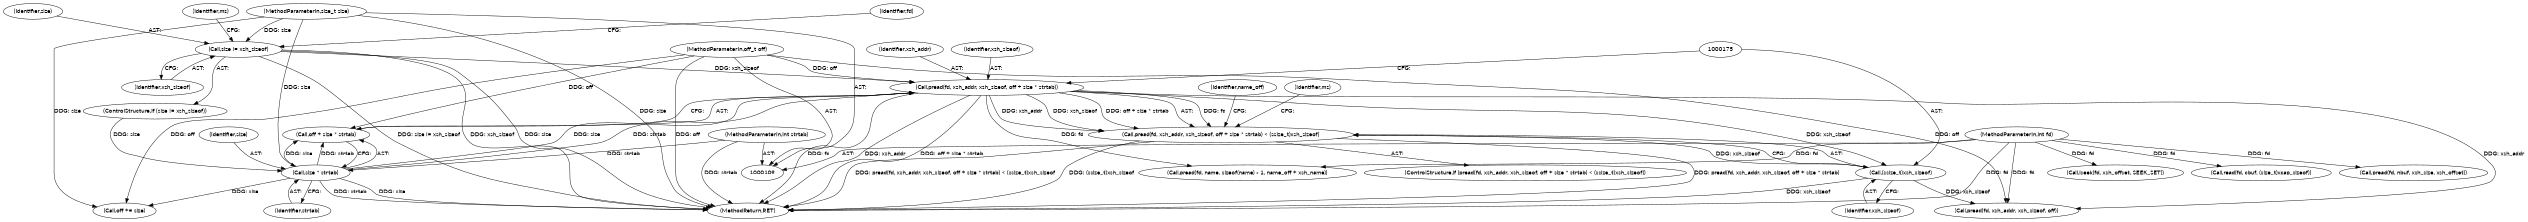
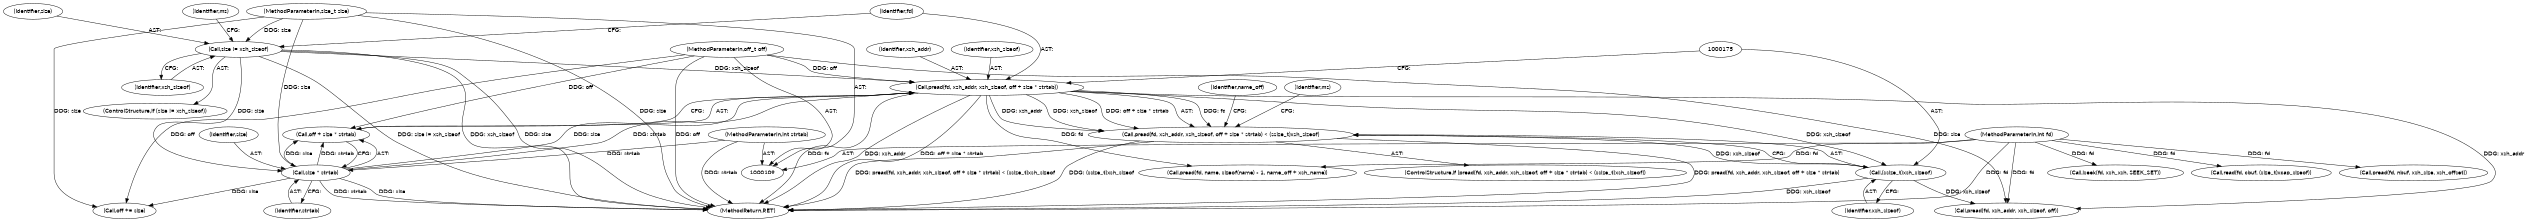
  digraph {
    fontname=Lato
    node [fontname=Lato]
    edge [fontname=Lato]
    n1 [label="(Call,pread(fd, xsh_addr, xsh_sizeof, off + size * strtab) < (ssize_t)xsh_sizeof)"]
    n2 [label="(Call,(ssize_t)xsh_sizeof)"]
    n3 [label="(ControlStructure,if (pread(fd, xsh_addr, xsh_sizeof, off + size * strtab) < (ssize_t)xsh_sizeof))"]
    n4 [label="(MethodReturn,RET)"]
    n5 [label="(Call,pread(fd, xsh_addr, xsh_sizeof, off))"]
    n6 [label="(Identifier,xsh_sizeof)"]
    n7 [label="(Call,pread(fd, xsh_addr, xsh_sizeof, off + size * strtab))"]
    n8 [label="(Call,pread(fd, name, sizeof(name) - 1, name_off + xsh_name))"]
    n9 [label="(Call,off + size * strtab)"]
    n10 [label="(Call,size * strtab)"]
    n11 [label="(MethodParameterIn,int fd)"]
-   n12 [label="(Call,lseek(fd, xsh_offset, SEEK_SET))"]
+   n12 [label="(Call,lseek(fd, xsh_xsh, SEEK_SET))"]
    n13 [label="(Call,read(fd, cbuf, (size_t)xcap_sizeof))"]
    n14 [label="(Call,pread(fd, nbuf, xsh_size, xsh_offset))"]
    1000109
    n16 [label="(Call,size != xsh_sizeof)"]
    n17 [label="(ControlStructure,if (size != xsh_sizeof))"]
    n18 [label="(Identifier,xsh_sizeof)"]
    n19 [label="(Call,off += size)"]
    n20 [label="(Identifier,strtab)"]
    n21 [label="(MethodParameterIn,size_t size)"]
    n22 [label="(MethodParameterIn,off_t off)"]
    n23 [label="(MethodParameterIn,int strtab)"]
    n24 [label="(Identifier,ms)"]
    n25 [label="(Identifier,size)"]
    n26 [label="(Identifier,size)"]
    n27 [label="(Identifier,xsh_sizeof)"]
    n28 [label="(Identifier,name_off)"]
    n29 [label="(Identifier,ms)"]
    n30 [label="(Identifier,fd)"]
    n31 [label="(Identifier,xsh_addr)"]
    1000175
    n1 -> n2 [label="CFG: "]
    n1 -> n3 [label="AST: "]
    n1 -> n4 [label="DDG: pread(fd, xsh_addr, xsh_sizeof, off + size * strtab) < (ssize_t)xsh_sizeof"]
    n1 -> n4 [label="DDG: (ssize_t)xsh_sizeof"]
    n1 -> n4 [label="DDG: pread(fd, xsh_addr, xsh_sizeof, off + size * strtab)"]
    n2 -> n1 [label="AST: "]
    n2 -> n1 [label="DDG: xsh_sizeof"]
    n2 -> n4 [label="DDG: xsh_sizeof"]
    n2 -> n5 [label="DDG: xsh_sizeof"]
    n2 -> n6 [label="CFG: "]
    n6 -> n2 [label="AST: "]
    n7 -> n1 [label="AST: "]
    n7 -> n1 [label="DDG: fd"]
    n7 -> n1 [label="DDG: xsh_addr"]
    n7 -> n1 [label="DDG: xsh_sizeof"]
    n7 -> n1 [label="DDG: off + size * strtab"]
    n7 -> n2 [label="DDG: xsh_sizeof"]
    n7 -> n4 [label="DDG: off + size * strtab"]
    n7 -> n4 [label="DDG: fd"]
    n7 -> n4 [label="DDG: xsh_addr"]
    n7 -> n5 [label="DDG: xsh_addr"]
    n7 -> n8 [label="DDG: fd"]
    n7 -> n9 [label="CFG: "]
    n9 -> n7 [label="AST: "]
    n9 -> n10 [label="CFG: "]
    n10 -> n4 [label="DDG: size"]
    n10 -> n4 [label="DDG: strtab"]
    n10 -> n7 [label="DDG: size"]
    n10 -> n7 [label="DDG: strtab"]
    n10 -> n9 [label="AST: "]
    n10 -> n9 [label="DDG: size"]
    n10 -> n9 [label="DDG: strtab"]
    n10 -> n19 [label="DDG: size"]
    n10 -> n20 [label="CFG: "]
    n11 -> n4 [label="DDG: fd"]
    n11 -> n5 [label="DDG: fd"]
    n11 -> n8 [label="DDG: fd"]
    n11 -> n12 [label="DDG: fd"]
    n11 -> n13 [label="DDG: fd"]
    n11 -> n14 [label="DDG: fd"]
    n11 -> 1000109 [label="AST: "]
    n16 -> n4 [label="DDG: xsh_sizeof"]
    n16 -> n4 [label="DDG: size"]
    n16 -> n4 [label="DDG: size != xsh_sizeof"]
    n16 -> n7 [label="DDG: xsh_sizeof"]
-   n17 -> n10 [label="DDG: size"]
+   n16 -> n10 [label="DDG: size"]
    n16 -> n17 [label="AST: "]
    n16 -> n18 [label="CFG: "]
    n18 -> n16 [label="AST: "]
    n20 -> n10 [label="AST: "]
    n21 -> n4 [label="DDG: size"]
    n21 -> n10 [label="DDG: size"]
    n21 -> 1000109 [label="AST: "]
    n21 -> n16 [label="DDG: size"]
    n21 -> n19 [label="DDG: size"]
    n22 -> n4 [label="DDG: off"]
-   n22 -> n5 [label="DDG: off"]
+   n22 -> n5 [label="DDG: size"]
    n22 -> n7 [label="DDG: off"]
    n22 -> n9 [label="DDG: off"]
    n22 -> 1000109 [label="AST: "]
    n22 -> n19 [label="DDG: off"]
    n23 -> n4 [label="DDG: strtab"]
    n23 -> n10 [label="DDG: strtab"]
    n23 -> 1000109 [label="AST: "]
    n24 -> n1 [label="CFG: "]
    n25 -> n16 [label="AST: "]
    n26 -> n10 [label="AST: "]
    n27 -> n7 [label="AST: "]
    n28 -> n1 [label="CFG: "]
    n29 -> n16 [label="CFG: "]
+   n30 -> n7 [label="AST: "]
    n30 -> n16 [label="CFG: "]
    n31 -> n7 [label="AST: "]
    1000175 -> n2 [label="AST: "]
    1000175 -> n7 [label="CFG: "]
  }
